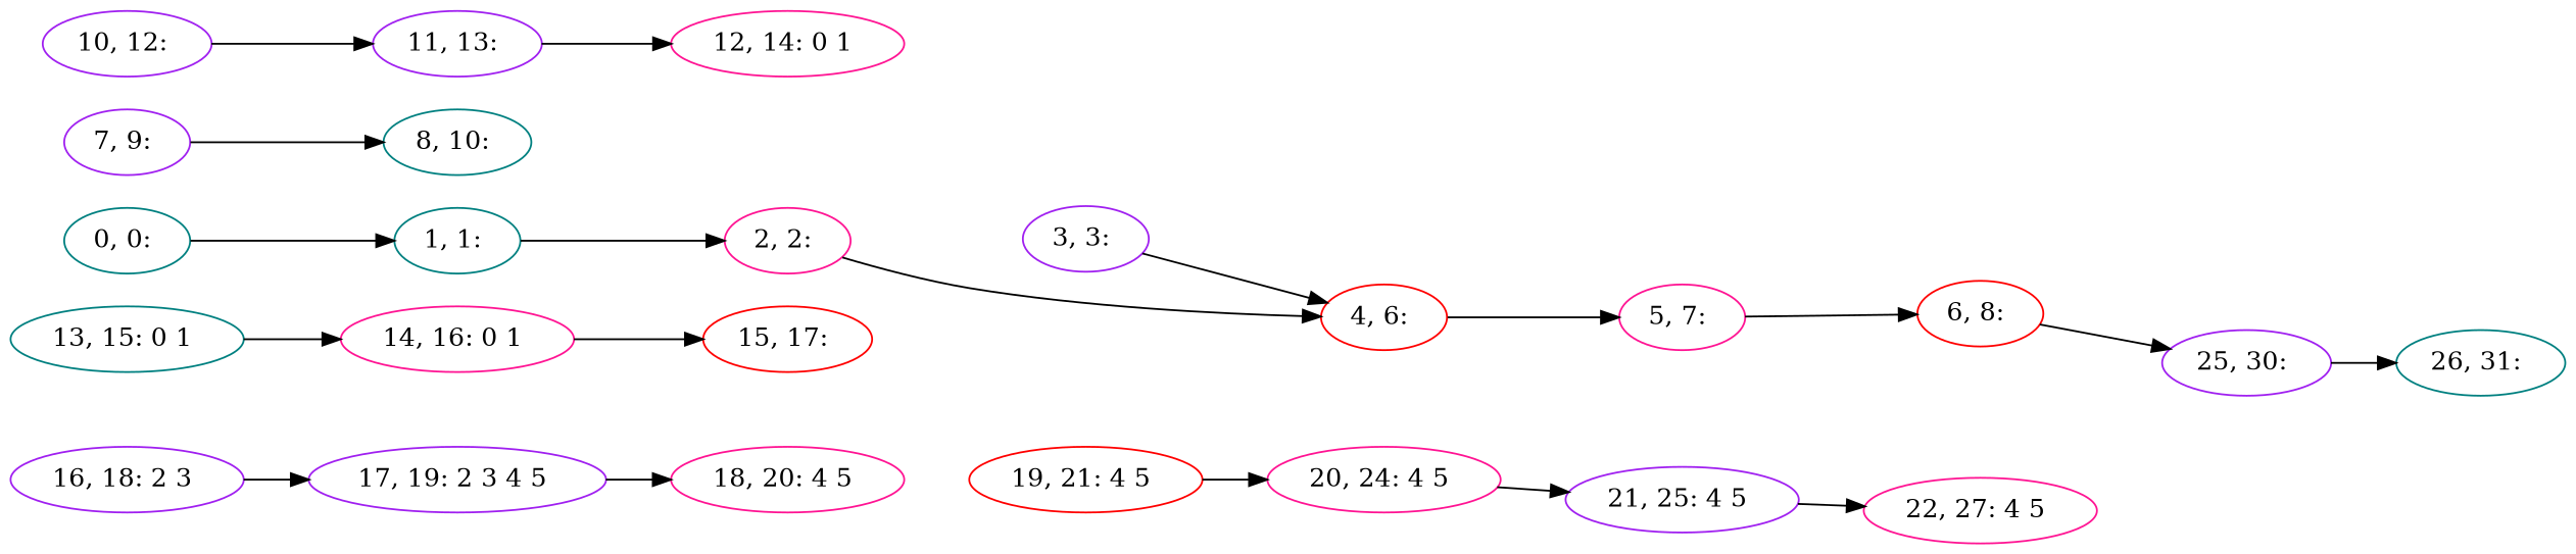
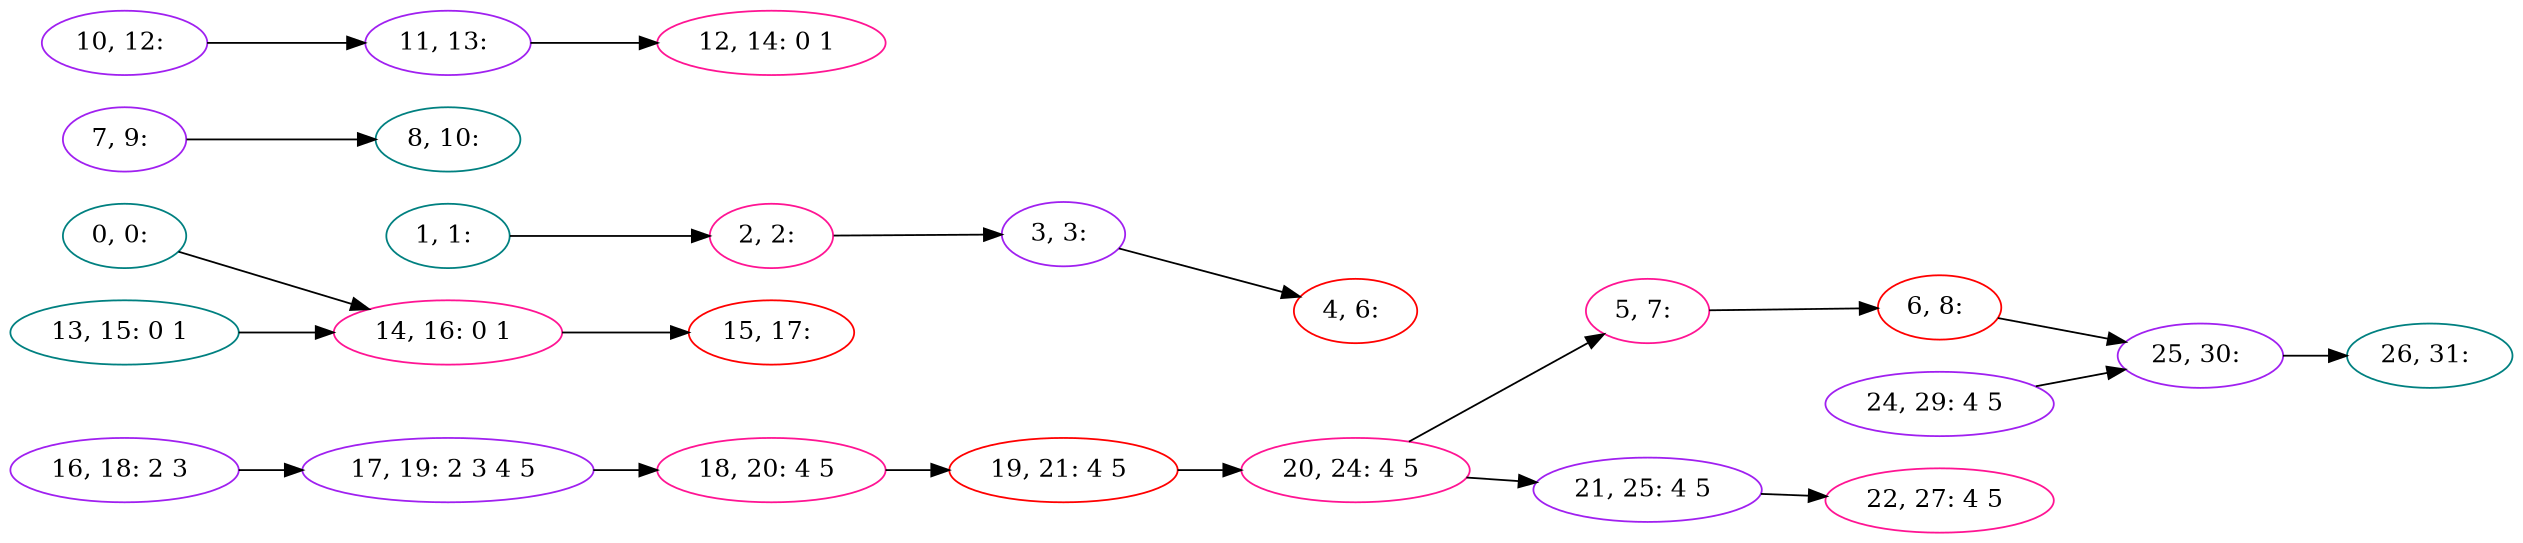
  digraph {
    rankdir=LR
    node [color=purple]
    n1 [color=teal label="0, 0: "]
    n2 [color=teal label="1, 1: "]
    n3 [color=deeppink label="2, 2: "]
    n4 [label="3, 3: "]
    n5 [color=red label="4, 6: "]
    n6 [color=deeppink label="5, 7: "]
    n7 [label="7, 9: "]
    n8 [color=teal label="8, 10: "]
    n9 [color=red label="6, 8: "]
    n10 [label="25, 30: "]
    n11 [color=teal label="26, 31: "]
    n12 [label="10, 12: "]
    n13 [label="11, 13: "]
    n14 [color=deeppink label="12, 14: 0 1 "]
    n15 [color=teal label="13, 15: 0 1 "]
    n16 [color=deeppink label="14, 16: 0 1 "]
    n17 [color=red label="15, 17: "]
    n18 [label="16, 18: 2 3 "]
    n19 [label="17, 19: 2 3 4 5 "]
    n20 [color=deeppink label="18, 20: 4 5 "]
    n21 [color=red label="19, 21: 4 5 "]
    n22 [color=deeppink label="20, 24: 4 5 "]
    n23 [label="21, 25: 4 5 "]
    n24 [color=deeppink label="22, 27: 4 5 "]
-   n1 -> n2
+   n25 [label="24, 29: 4 5 "]
+   n1 -> n16
    n2 -> n3
-   n3 -> n5
+   n3 -> n4
    n4 -> n5
-   n5 -> n6
+   n22 -> n6
    n6 -> n9
    n7 -> n8
    n9 -> n10
    n10 -> n11
    n12 -> n13
    n13 -> n14
    n15 -> n16
    n16 -> n17
    n18 -> n19
    n19 -> n20
+   n20 -> n21
    n21 -> n22
    n22 -> n23
    n23 -> n24
+   n25 -> n10
  }
